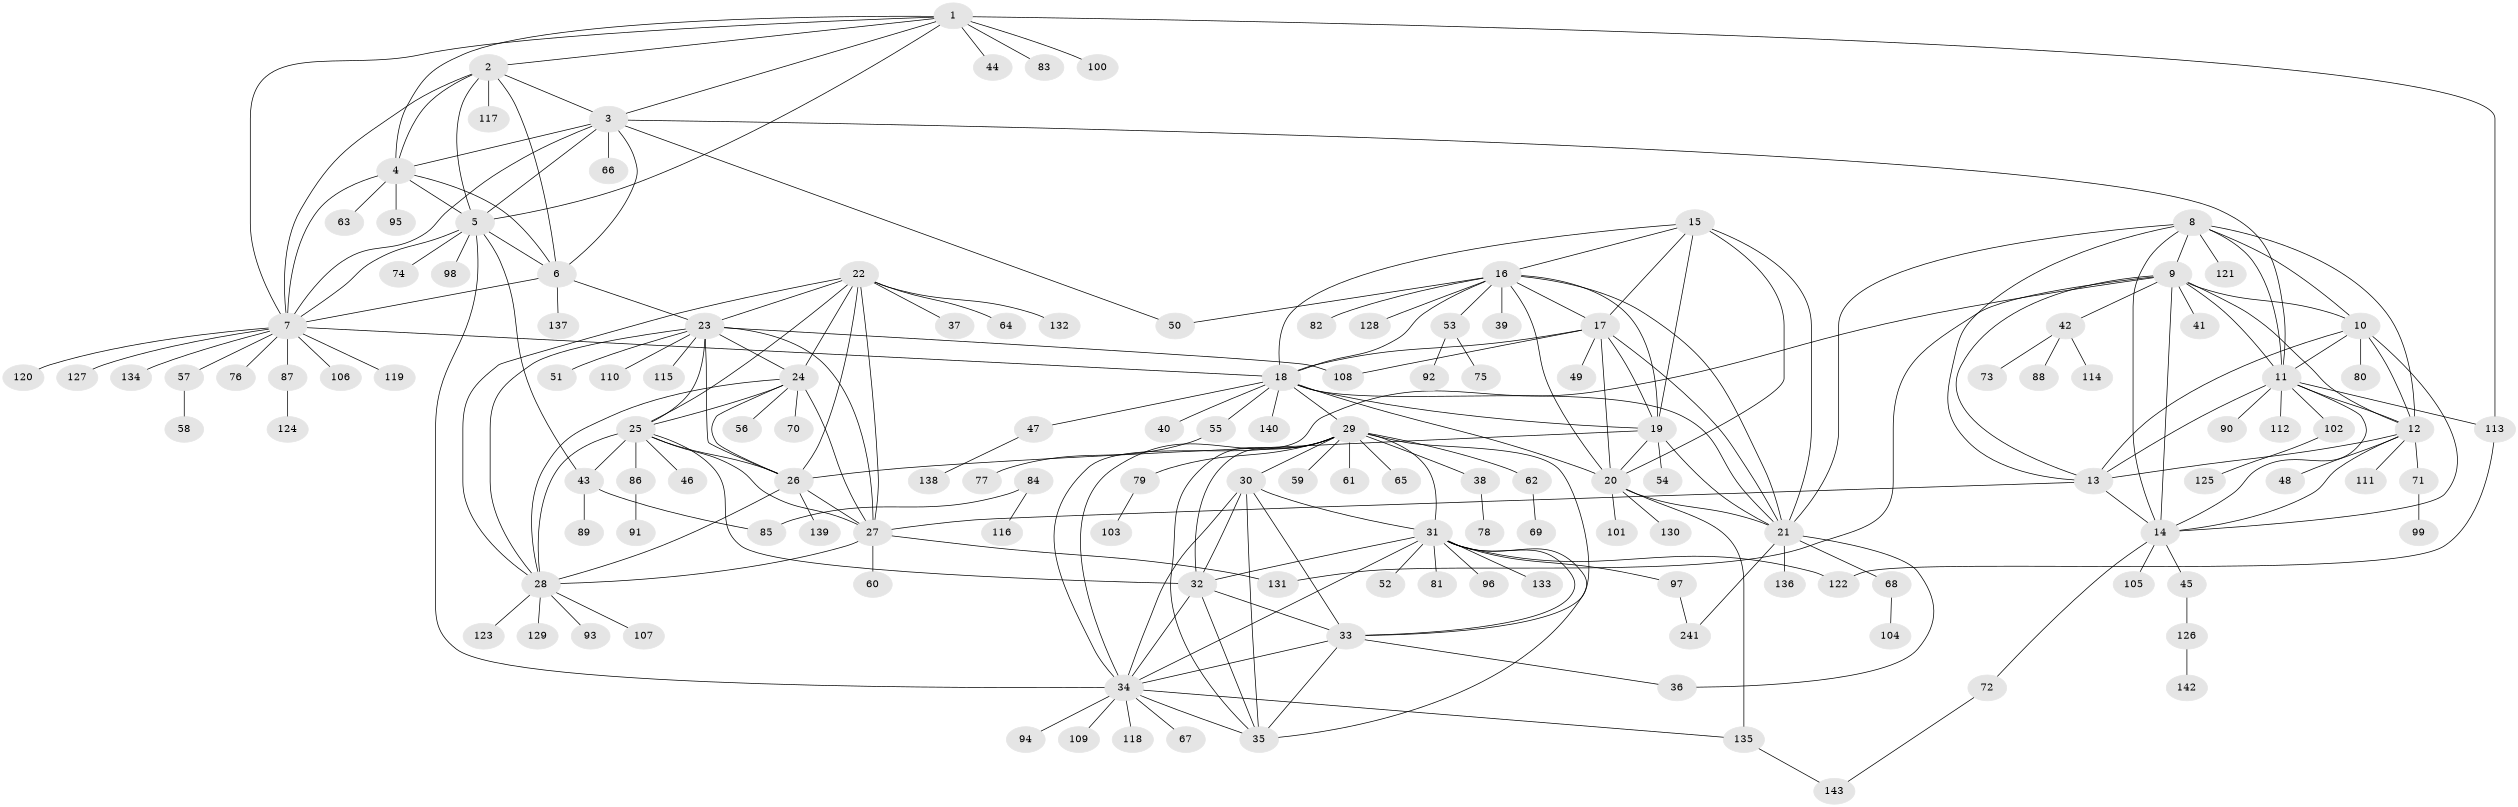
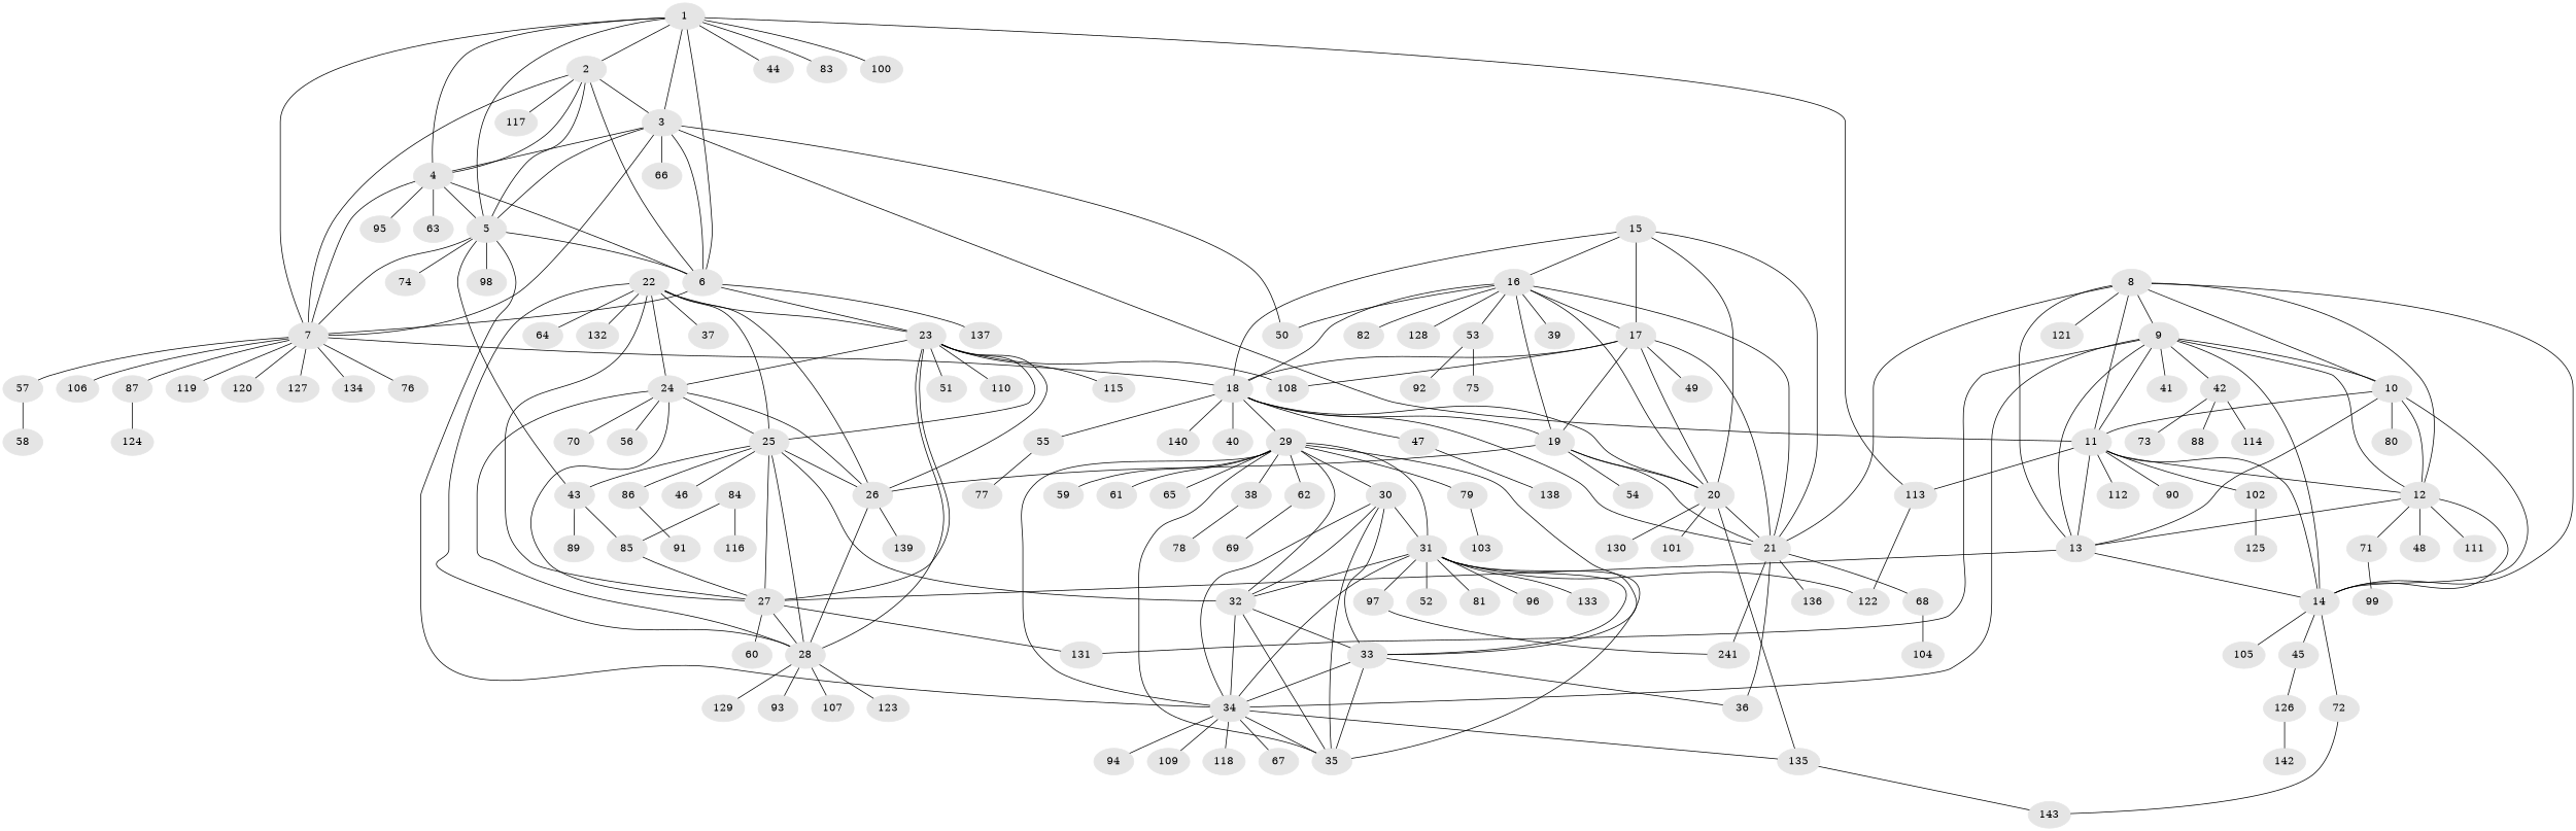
  graph {
    node [color=gray90 style=filled]
    1
    2
    3
    4
    5
    6
    7
    44
    83
    100
    113
    117
    11
    50
    66
    63
    95
    34
    43
    74
    98
    23
    137
    18
    57
    76
    87
    106
    119
    120
    127
    134
    122
    12
    13
    14
    90
    102
    112
    135
    35
    67
    94
    109
    118
    85
    89
    27
    108
    26
    24
    25
    28
    51
    110
    115
    21
    19
    20
    29
    40
    47
    55
    140
    58
    124
    8
    9
    10
    121
    41
    42
    131
    80
    48
    71
    111
    45
    72
    105
    36
    68
    136
    n84 [label=241]
    73
    88
    114
    84
    116
    125
    99
    60
    126
    143
    15
    16
    17
    39
    53
    82
    128
    49
    54
    101
    130
    75
    92
    32
    30
    31
    33
    38
    59
    61
    62
    65
    79
    138
    77
    139
    104
    22
    37
    64
    132
    56
    70
    46
    86
    93
    107
    123
    129
    91
    52
    81
    96
    97
    133
    78
    69
    103
    142
    1 -- 2
    1 -- 3
    1 -- 4
    1 -- 5
+   1 -- 6
    1 -- 7
    1 -- 44
    1 -- 83
    1 -- 100
    1 -- 113
    2 -- 3
    2 -- 4
    2 -- 5
    2 -- 6
    2 -- 7
    2 -- 117
    3 -- 4
    3 -- 5
    3 -- 6
    3 -- 7
    3 -- 11
    3 -- 50
    3 -- 66
    4 -- 5
    4 -- 6
    4 -- 7
    4 -- 63
    4 -- 95
    5 -- 6
    5 -- 7
    5 -- 34
    5 -- 43
    5 -- 74
    5 -- 98
    6 -- 7
    6 -- 23
    6 -- 137
    7 -- 18
    7 -- 57
    7 -- 76
    7 -- 87
    7 -- 106
    7 -- 119
    7 -- 120
    7 -- 127
    7 -- 134
    113 -- 122
    11 -- 113
    11 -- 12
    11 -- 13
    11 -- 14
    11 -- 90
    11 -- 102
    11 -- 112
    34 -- 135
    34 -- 35
    34 -- 67
    34 -- 94
    34 -- 109
    34 -- 118
    43 -- 85
    43 -- 89
    23 -- 27
    23 -- 108
    23 -- 26
    23 -- 24
    23 -- 25
    23 -- 28
    23 -- 51
    23 -- 110
    23 -- 115
    18 -- 21
    18 -- 19
    18 -- 20
    18 -- 29
    18 -- 40
    18 -- 47
    18 -- 55
    18 -- 140
    57 -- 58
    87 -- 124
    12 -- 13
    12 -- 14
    12 -- 48
    12 -- 71
    12 -- 111
    13 -- 14
    13 -- 27
    14 -- 45
    14 -- 72
    14 -- 105
    102 -- 125
    135 -- 143
    27 -- 28
    27 -- 131
    27 -- 60
-   26 -- 27
+   85 -- 27
    26 -- 28
    26 -- 139
    24 -- 27
    24 -- 26
    24 -- 25
    24 -- 28
    24 -- 56
    24 -- 70
    25 -- 43
    25 -- 27
    25 -- 26
    25 -- 28
    25 -- 32
    25 -- 46
    25 -- 86
    28 -- 93
    28 -- 107
    28 -- 123
    28 -- 129
    21 -- 36
    21 -- 68
    21 -- 136
    21 -- n84
    19 -- 26
    19 -- 21
    19 -- 20
    19 -- 54
    20 -- 135
    20 -- 21
    20 -- 101
    20 -- 130
    29 -- 34
    29 -- 35
    29 -- 32
    29 -- 30
    29 -- 31
    29 -- 33
    29 -- 38
    29 -- 59
    29 -- 61
    29 -- 62
    29 -- 65
    29 -- 79
    47 -- 138
    55 -- 77
    8 -- 11
    8 -- 12
    8 -- 13
    8 -- 14
    8 -- 21
    8 -- 9
    8 -- 10
    8 -- 121
    9 -- 11
    9 -- 34
    9 -- 12
    9 -- 13
    9 -- 14
    9 -- 10
    9 -- 41
    9 -- 42
    9 -- 131
    10 -- 11
    10 -- 12
    10 -- 13
    10 -- 14
    10 -- 80
    42 -- 73
    42 -- 88
    42 -- 114
    71 -- 99
    45 -- 126
    72 -- 143
    68 -- 104
    84 -- 85
    84 -- 116
    126 -- 142
    15 -- 18
    15 -- 21
-   15 -- 19
    15 -- 20
    15 -- 16
    15 -- 17
    16 -- 50
    16 -- 18
    16 -- 21
    16 -- 19
    16 -- 20
    16 -- 17
    16 -- 39
    16 -- 53
    16 -- 82
    16 -- 128
    17 -- 18
    17 -- 108
    17 -- 21
    17 -- 19
    17 -- 20
    17 -- 49
    53 -- 75
    53 -- 92
    32 -- 34
    32 -- 35
    32 -- 33
    30 -- 34
    30 -- 35
    30 -- 32
    30 -- 31
    30 -- 33
    31 -- 34
    31 -- 122
    31 -- 35
    31 -- 32
    31 -- 33
    31 -- 52
    31 -- 81
    31 -- 96
    31 -- 97
    31 -- 133
    33 -- 34
    33 -- 35
    33 -- 36
    38 -- 78
    62 -- 69
    79 -- 103
    22 -- 23
    22 -- 27
    22 -- 26
    22 -- 24
    22 -- 25
    22 -- 28
    22 -- 37
    22 -- 64
    22 -- 132
    86 -- 91
    97 -- n84
  }
